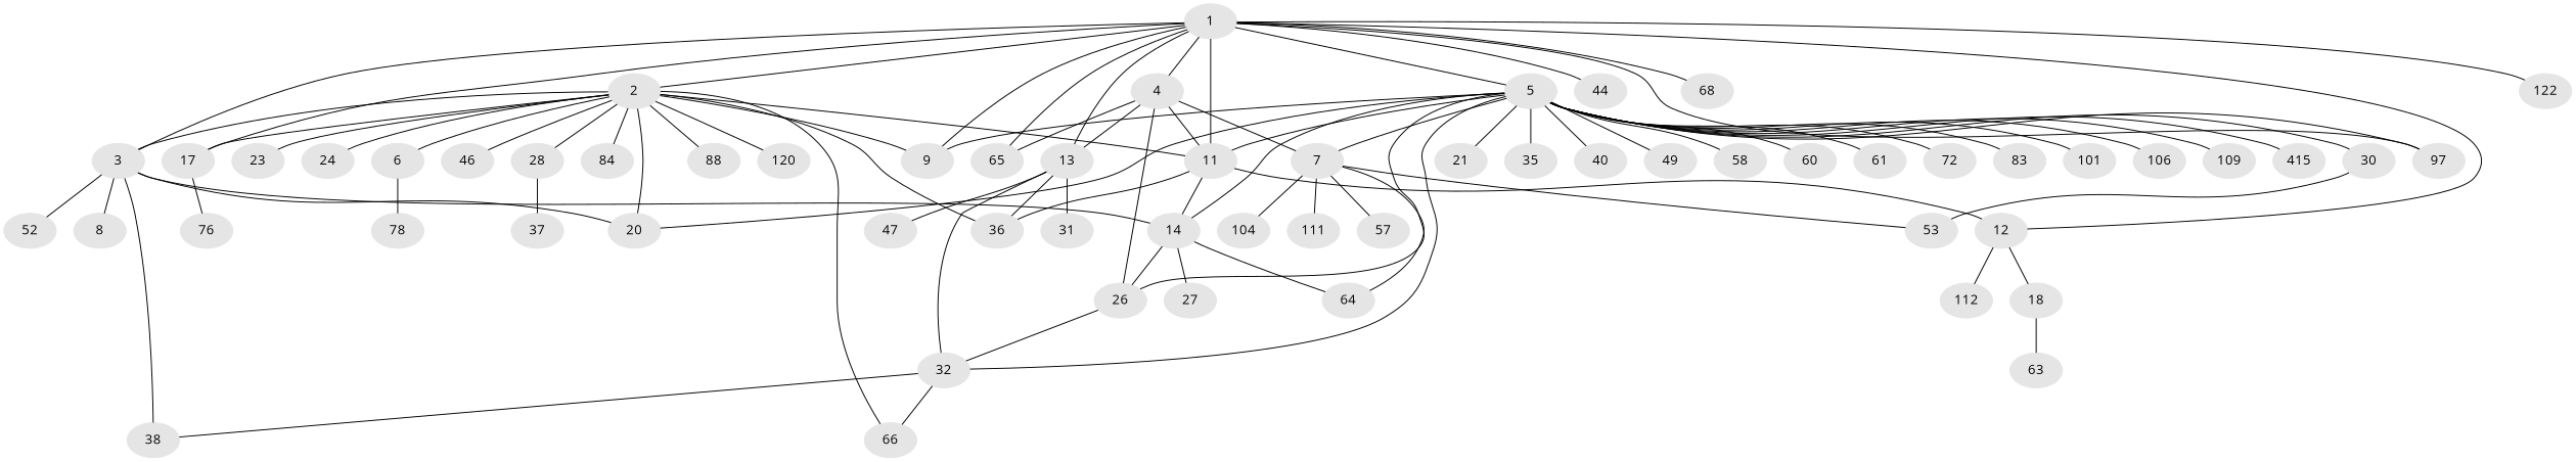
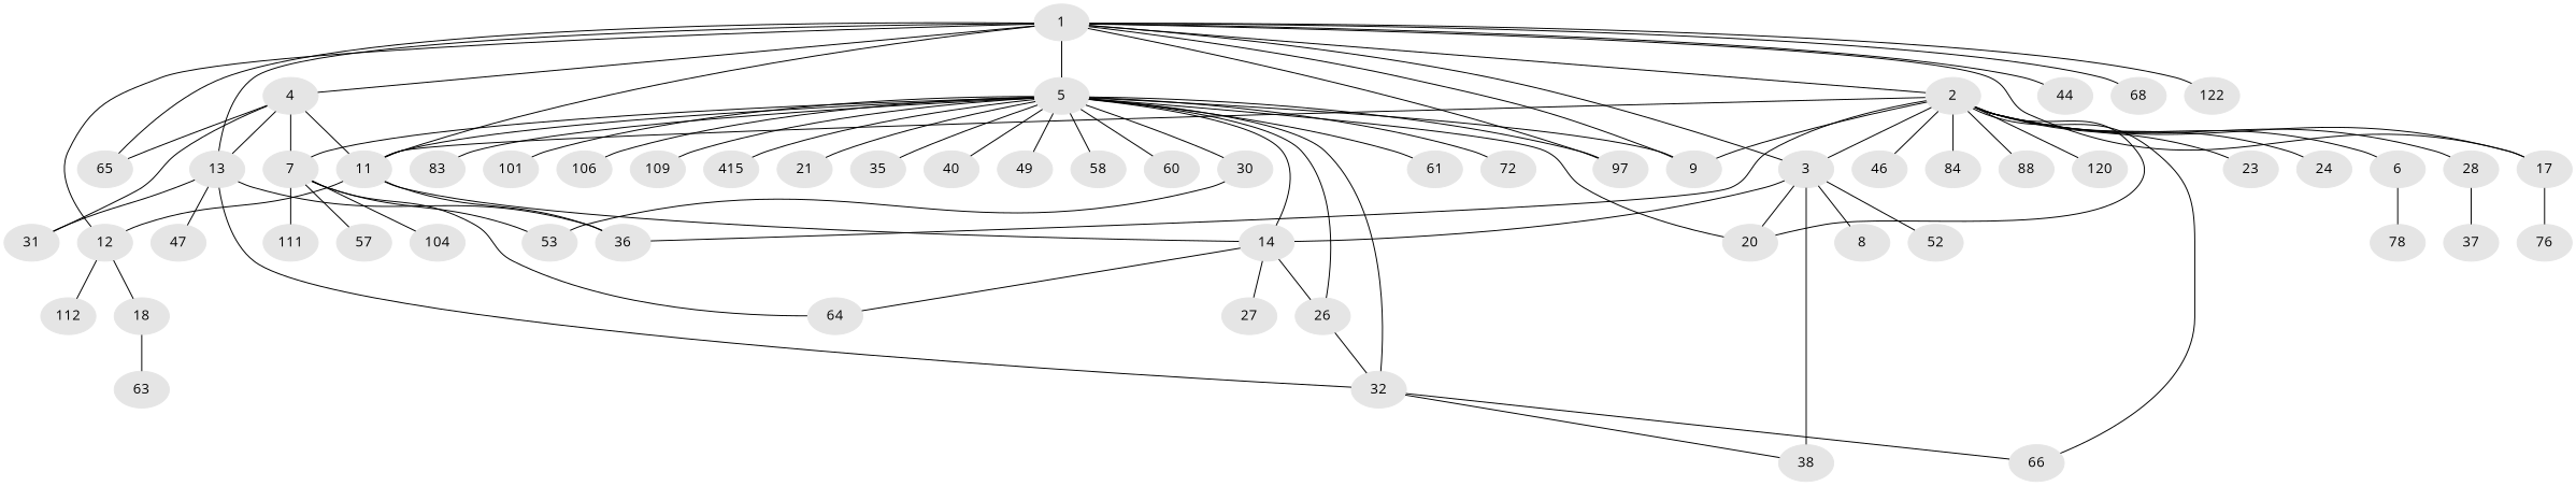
  graph {
    fontname="Open Sans"
    node [color=gray90 fontname="Open Sans" style=filled]
    edge [fontname="Open Sans"]
    1
    2
    3 [super="+34+39+10+82"]
    4 [super="+41+71"]
    5 [super="+42+15"]
    9 [super="+86+96"]
    11 [super="+29+50"]
    12 [super="+74+48+73"]
    13 [super="+25+70"]
    17 [super="+19+22"]
    44 [super="+75+55"]
    65
    68 [super="+94"]
    97 [super="+107"]
    122
    6 [super="+110"]
    20 [super="+90+67"]
    23
    24
    28
    36 [super="+81+105+43"]
    46
    66
    84
    88
    120
    8
    14 [super="+33"]
    38 [super="+103"]
    52
    7 [super="+62"]
    26 [super="+45"]
    21
    30 [super="+113+69"]
    32 [super="+92"]
    35
    40
    49
    58
    60
    61
    72
    83
    101
    106
    109
    n47 [label=415]
    18
    112
    31
    47
    76 [super="+100+93"]
    78
    37
    64 [super="+99"]
    27
    53 [super="+123+87"]
    57
    104
    111
    63
    1 -- 2
    1 -- 3
    1 -- 4 [weight=2]
    1 -- 5 [weight=2]
    1 -- 9
    1 -- 11 [weight=2]
    1 -- 12
    1 -- 13
    1 -- 17
    1 -- 44
    1 -- 65
    1 -- 68
    1 -- 97
    1 -- 122
    2 -- 3
    2 -- 9
    2 -- 11
    2 -- 17
    2 -- 6
    2 -- 20
    2 -- 23
    2 -- 24
    2 -- 28
    2 -- 36
    2 -- 46
    2 -- 66
    2 -- 84
    2 -- 88
    2 -- 120
    3 -- 20 [weight=2]
    3 -- 8
    3 -- 14
    3 -- 38 [weight=2]
    3 -- 52
    4 -- 11
    4 -- 13
    4 -- 65
    4 -- 7
-   4 -- 26
+   4 -- 31
    5 -- 9
    5 -- 11
    5 -- 97
    5 -- 20
    5 -- 14
    5 -- 7 [weight=2]
    5 -- 26
    5 -- 21
    5 -- 30
    5 -- 32
    5 -- 35
    5 -- 40
    5 -- 49
    5 -- 58
    5 -- 60
    5 -- 61
    5 -- 72
    5 -- 83
    5 -- 101
    5 -- 106
    5 -- 109
    5 -- n47
    11 -- 12
    11 -- 36
    11 -- 14
    12 -- 18
    12 -- 112
    13 -- 36
    13 -- 32
    13 -- 31
    13 -- 47
    17 -- 76
    6 -- 78
    28 -- 37
    14 -- 26
    14 -- 64
    14 -- 27
    7 -- 64
    7 -- 53
    7 -- 57
    7 -- 104
    7 -- 111
    26 -- 32
    30 -- 53
    32 -- 66
    32 -- 38
    18 -- 63
  }
